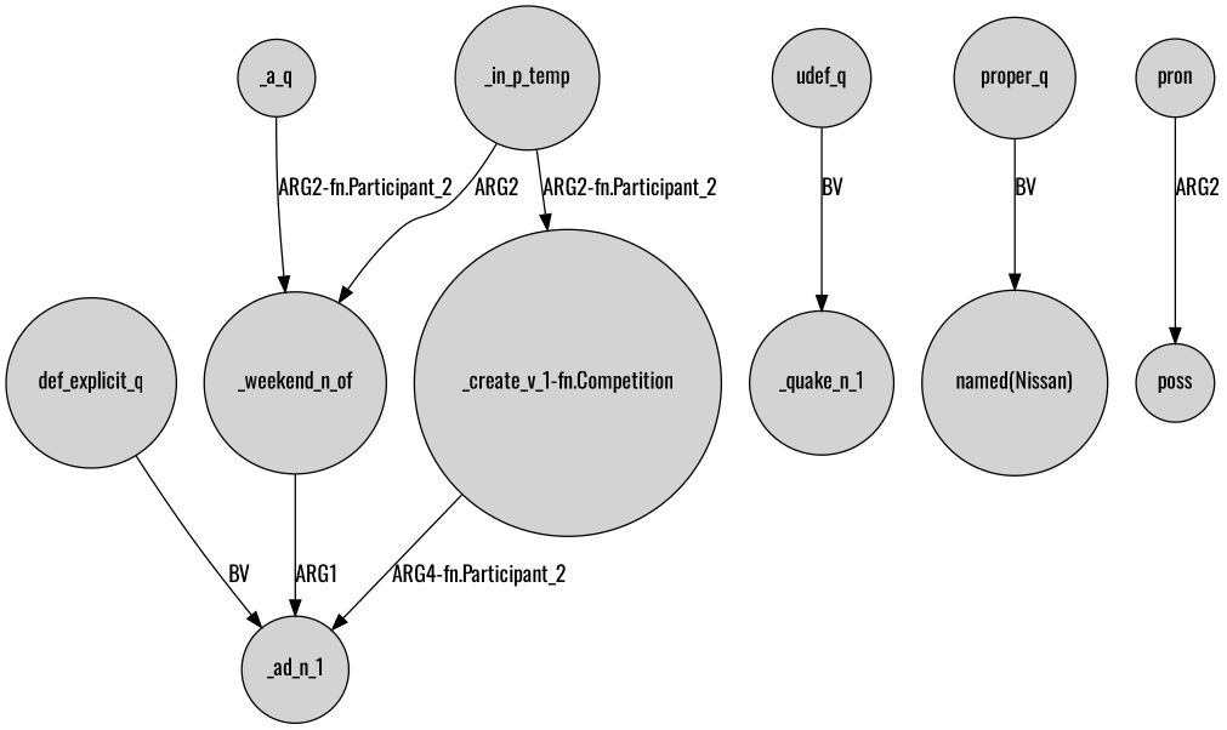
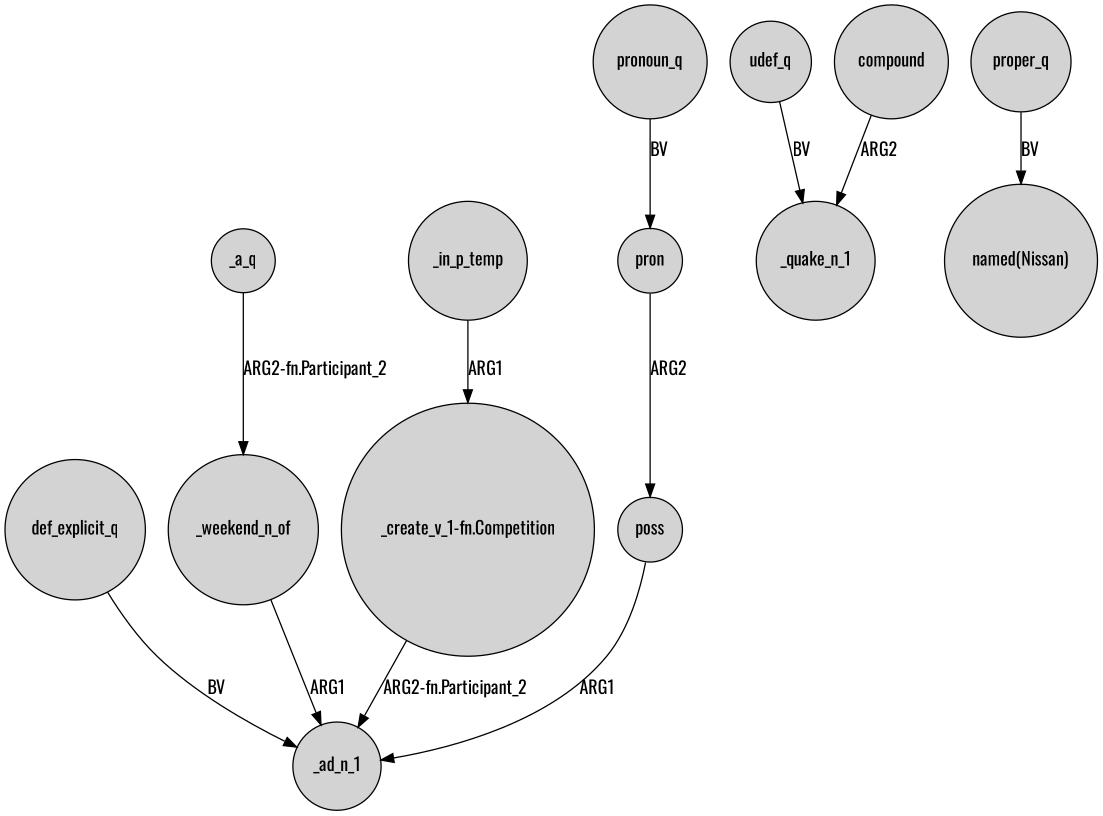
  digraph {
    fontname=Oswald
    node [fontname=Oswald shape=circle style=filled]
    edge [fontname=Oswald]
    def_explicit_q
    _ad_n_1
    _a_q
    _weekend_n_of
    "_create_v_1-fn.Competition"
    udef_q
    _quake_n_1
+   compound
    _in_p_temp
    proper_q
    "named(Nissan)"
+   pronoun_q
    pron
    poss
    def_explicit_q -> _ad_n_1 [label=BV]
    _a_q -> _weekend_n_of [label="ARG2-fn.Participant_2"]
    _weekend_n_of -> _ad_n_1 [label=ARG1]
-   "_create_v_1-fn.Competition" -> _ad_n_1 [label="ARG4-fn.Participant_2"]
+   "_create_v_1-fn.Competition" -> _ad_n_1 [label="ARG2-fn.Participant_2"]
    udef_q -> _quake_n_1 [label=BV]
-   _in_p_temp -> _weekend_n_of [label=ARG2]
-   _in_p_temp -> "_create_v_1-fn.Competition" [label="ARG2-fn.Participant_2"]
+   compound -> _quake_n_1 [label=ARG2]
+   _in_p_temp -> "_create_v_1-fn.Competition" [label=ARG1]
    proper_q -> "named(Nissan)" [label=BV]
+   pronoun_q -> pron [label=BV]
    pron -> poss [label=ARG2]
+   poss -> _ad_n_1 [label=ARG1]
  }
